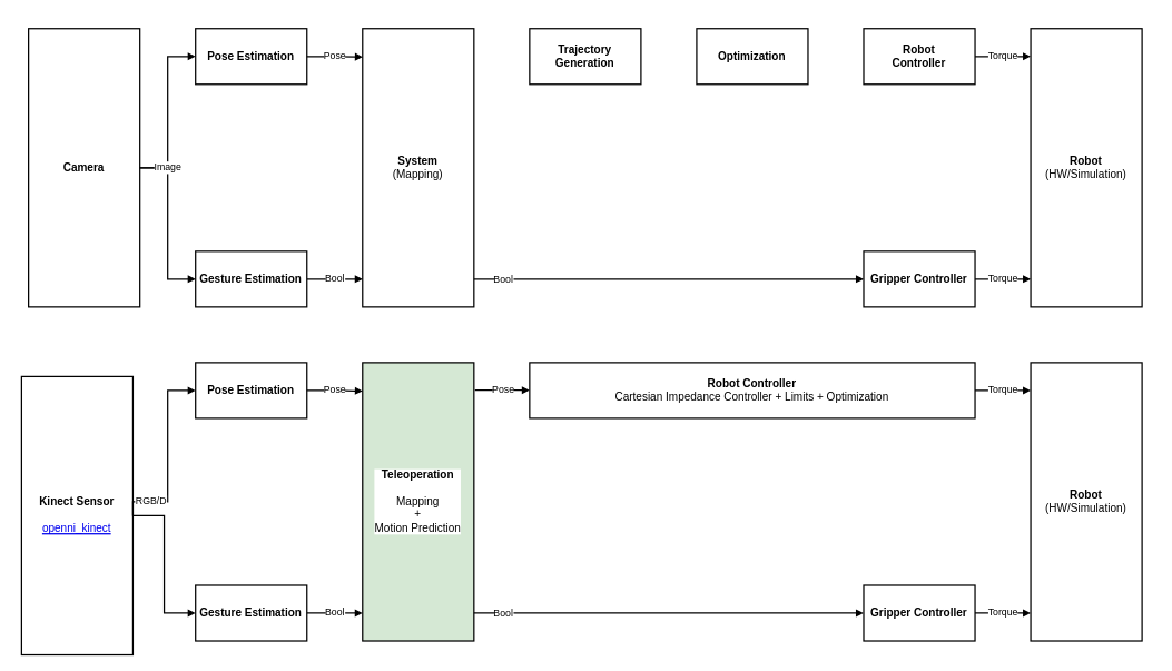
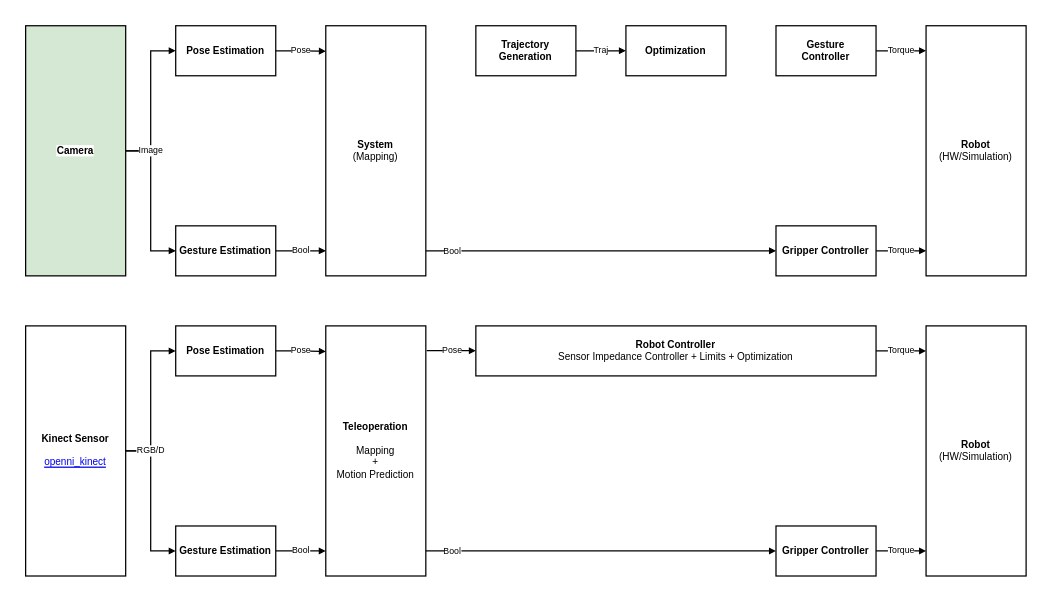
  <mxCell id="0" />
  <mxCell id="1" parent="0" />
- <mxCell id="2" value="Camera" style="rounded=0;whiteSpace=wrap;html=1;fontSize=8;labelBackgroundColor=default;endArrow=block;startArrow=none;startFill=0;endFill=1;endSize=3;fontStyle=1;strokeWidth=1;" parent="1" vertex="1"><mxGeometry x="20" y="20" width="80" height="200" as="geometry" /></mxCell>
+ <mxCell id="2" value="Camera" style="rounded=0;whiteSpace=wrap;html=1;fontSize=8;labelBackgroundColor=default;endArrow=block;startArrow=none;startFill=0;endFill=1;endSize=3;fontStyle=1;strokeWidth=1;fillColor=#d5e8d4;" parent="1" vertex="1"><mxGeometry x="20" y="20" width="80" height="200" as="geometry" /></mxCell>
  <mxCell id="3" value="Pose Estimation" style="rounded=0;whiteSpace=wrap;html=1;fontSize=8;labelBackgroundColor=default;endArrow=block;startArrow=none;startFill=0;endFill=1;endSize=3;fontStyle=1;strokeWidth=1;" parent="1" vertex="1"><mxGeometry x="140" y="20" width="80" height="40" as="geometry" /></mxCell>
  <mxCell id="4" value="System&lt;br style=&quot;font-size: 8px&quot;&gt;&lt;span style=&quot;font-weight: normal&quot;&gt;(Mapping)&lt;/span&gt;" style="rounded=0;whiteSpace=wrap;html=1;fontSize=8;labelBackgroundColor=default;endArrow=block;startArrow=none;startFill=0;endFill=1;endSize=3;fontStyle=1;strokeWidth=1;" parent="1" vertex="1"><mxGeometry x="260" y="20" width="80" height="200" as="geometry" /></mxCell>
  <mxCell id="5" value="Pose" style="edgeStyle=orthogonalEdgeStyle;rounded=0;orthogonalLoop=1;jettySize=auto;html=1;fontSize=7;startArrow=none;startFill=0;endArrow=block;endFill=1;strokeWidth=1;endSize=3;exitX=1;exitY=0.5;exitDx=0;exitDy=0;entryX=0.001;entryY=0.102;entryDx=0;entryDy=0;entryPerimeter=0;" parent="1" source="3" target="4" edge="1"><mxGeometry relative="1" as="geometry"><Array as="points" /></mxGeometry></mxCell>
  <mxCell id="6" value="Trajectory&lt;br style=&quot;font-size: 8px;&quot;&gt;Generation" style="rounded=0;whiteSpace=wrap;html=1;fontSize=8;labelBackgroundColor=default;endArrow=block;startArrow=none;startFill=0;endFill=1;endSize=3;fontStyle=1;strokeWidth=1;" parent="1" vertex="1"><mxGeometry x="380" y="20" width="80" height="40" as="geometry" /></mxCell>
  <mxCell id="7" value="Optimization" style="rounded=0;whiteSpace=wrap;html=1;fontSize=8;labelBackgroundColor=default;endArrow=block;startArrow=none;startFill=0;endFill=1;endSize=3;fontStyle=1;strokeWidth=1;" parent="1" vertex="1"><mxGeometry x="500" y="20" width="80" height="40" as="geometry" /></mxCell>
+ <mxCell id="8" value="Traj" style="edgeStyle=orthogonalEdgeStyle;rounded=0;orthogonalLoop=1;jettySize=auto;html=1;fontSize=7;startArrow=none;startFill=0;endArrow=block;endFill=1;endSize=3;strokeWidth=1;" parent="1" source="6" target="7" edge="1"><mxGeometry relative="1" as="geometry" /></mxCell>
  <mxCell id="9" value="Bool" style="edgeStyle=orthogonalEdgeStyle;rounded=0;orthogonalLoop=1;jettySize=auto;html=1;fontSize=7;startArrow=none;startFill=0;endArrow=block;endFill=1;entryX=0;entryY=0.9;entryDx=0;entryDy=0;entryPerimeter=0;endSize=3;strokeWidth=1;" parent="1" source="10" target="4" edge="1"><mxGeometry relative="1" as="geometry" /></mxCell>
  <mxCell id="10" value="Gesture Estimation" style="rounded=0;whiteSpace=wrap;html=1;fontSize=8;labelBackgroundColor=default;endArrow=block;startArrow=none;startFill=0;endFill=1;endSize=3;fontStyle=1;strokeWidth=1;" parent="1" vertex="1"><mxGeometry x="140" y="180" width="80" height="40" as="geometry" /></mxCell>
  <mxCell id="11" style="edgeStyle=orthogonalEdgeStyle;rounded=0;orthogonalLoop=1;jettySize=auto;html=1;entryX=0;entryY=0.5;entryDx=0;entryDy=0;fontSize=7;startArrow=none;startFill=0;endArrow=block;endFill=1;endSize=3;strokeWidth=1;" parent="1" source="2" target="10" edge="1"><mxGeometry relative="1" as="geometry" /></mxCell>
- <mxCell id="12" value="Robot&lt;br style=&quot;font-size: 8px;&quot;&gt;Controller" style="rounded=0;whiteSpace=wrap;html=1;fontSize=8;labelBackgroundColor=default;endArrow=block;startArrow=none;startFill=0;endFill=1;endSize=3;fontStyle=1;strokeWidth=1;" parent="1" vertex="1"><mxGeometry x="620" y="20" width="80" height="40" as="geometry" /></mxCell>
+ <mxCell id="12" value="Gesture&lt;br style=&quot;font-size: 8px;&quot;&gt;Controller" style="rounded=0;whiteSpace=wrap;html=1;fontSize=8;labelBackgroundColor=default;endArrow=block;startArrow=none;startFill=0;endFill=1;endSize=3;fontStyle=1;strokeWidth=1;" parent="1" vertex="1"><mxGeometry x="620" y="20" width="80" height="40" as="geometry" /></mxCell>
  <mxCell id="13" value="Gripper Controller" style="rounded=0;whiteSpace=wrap;html=1;fontSize=8;labelBackgroundColor=default;endArrow=block;startArrow=none;startFill=0;endFill=1;endSize=3;fontStyle=1;strokeWidth=1;" parent="1" vertex="1"><mxGeometry x="620" y="180" width="80" height="40" as="geometry" /></mxCell>
  <mxCell id="14" style="edgeStyle=orthogonalEdgeStyle;rounded=0;orthogonalLoop=1;jettySize=auto;html=1;entryX=0;entryY=0.5;entryDx=0;entryDy=0;fontSize=7;startArrow=none;startFill=0;endArrow=block;endFill=1;endSize=3;strokeWidth=1;spacing=2;" parent="1" source="4" target="13" edge="1"><mxGeometry relative="1" as="geometry"><Array as="points"><mxPoint x="370" y="200" /><mxPoint x="370" y="200" /></Array></mxGeometry></mxCell>
  <mxCell id="15" value="Bool&lt;br style=&quot;font-size: 7px;&quot;&gt;" style="edgeLabel;html=1;align=center;verticalAlign=middle;resizable=0;points=[];fontSize=7;" parent="14" vertex="1" connectable="0"><mxGeometry x="-0.063" y="1" relative="1" as="geometry"><mxPoint x="-111" y="1" as="offset" /></mxGeometry></mxCell>
  <mxCell id="16" value="Robot&lt;br&gt;&lt;span style=&quot;font-weight: normal&quot;&gt;(HW/Simulation)&lt;/span&gt;" style="rounded=0;whiteSpace=wrap;html=1;fontSize=8;labelBackgroundColor=default;endArrow=block;startArrow=none;startFill=0;endFill=1;endSize=3;fontStyle=1;strokeWidth=1;" parent="1" vertex="1"><mxGeometry x="740" y="20" width="80" height="200" as="geometry" /></mxCell>
  <mxCell id="17" value="Torque" style="edgeStyle=orthogonalEdgeStyle;rounded=0;orthogonalLoop=1;jettySize=auto;html=1;fontSize=7;endArrow=block;startArrow=none;startFill=0;endFill=1;endSize=3;entryX=0;entryY=0.1;entryDx=0;entryDy=0;entryPerimeter=0;strokeWidth=1;" parent="1" source="12" target="16" edge="1"><mxGeometry relative="1" as="geometry"><mxPoint x="730" y="40" as="targetPoint" /></mxGeometry></mxCell>
  <mxCell id="18" value="Torque" style="edgeStyle=orthogonalEdgeStyle;rounded=0;orthogonalLoop=1;jettySize=auto;html=1;fontSize=7;endArrow=block;startArrow=none;startFill=0;endFill=1;endSize=3;strokeWidth=1;" parent="1" source="13" target="16" edge="1"><mxGeometry relative="1" as="geometry"><Array as="points"><mxPoint x="730" y="200" /><mxPoint x="730" y="200" /></Array></mxGeometry></mxCell>
  <mxCell id="19" value="Image" style="edgeStyle=orthogonalEdgeStyle;rounded=0;orthogonalLoop=1;jettySize=auto;html=1;fontSize=7;exitX=1;exitY=0.5;exitDx=0;exitDy=0;endArrow=block;startArrow=none;startFill=0;endFill=1;endSize=3;strokeWidth=1;" parent="1" source="2" edge="1"><mxGeometry x="-0.666" relative="1" as="geometry"><mxPoint x="140" y="40" as="targetPoint" /><Array as="points"><mxPoint x="120" y="120" /><mxPoint x="120" y="40" /></Array><mxPoint as="offset" /></mxGeometry></mxCell>
- <mxCell id="20" value="Kinect Sensor&lt;br&gt;&lt;br&gt;&lt;a class=&quot;backlink&quot; href=&quot;https://wiki.ros.org/action/fullsearch/openni_kinect?action=fullsearch&amp;amp;context=180&amp;amp;value=linkto%3A%22openni_kinect%22&quot; title=&quot;Click to do a full-text search for this title&quot; style=&quot;font-weight: normal&quot;&gt;openni_kinect&lt;/a&gt;" style="rounded=0;whiteSpace=wrap;html=1;fontSize=8;labelBackgroundColor=default;endArrow=block;startArrow=none;startFill=0;endFill=1;endSize=3;fontStyle=1;strokeWidth=1;" vertex="1" parent="1"><mxGeometry x="15" y="270" width="80" height="200" as="geometry" /></mxCell>
+ <mxCell id="20" value="Kinect Sensor&lt;br&gt;&lt;br&gt;&lt;a class=&quot;backlink&quot; href=&quot;https://wiki.ros.org/action/fullsearch/openni_kinect?action=fullsearch&amp;amp;context=180&amp;amp;value=linkto%3A%22openni_kinect%22&quot; title=&quot;Click to do a full-text search for this title&quot; style=&quot;font-weight: normal&quot;&gt;openni_kinect&lt;/a&gt;" style="rounded=0;whiteSpace=wrap;html=1;fontSize=8;labelBackgroundColor=default;endArrow=block;startArrow=none;startFill=0;endFill=1;endSize=3;fontStyle=1;strokeWidth=1;" vertex="1" parent="1"><mxGeometry x="20" y="260" width="80" height="200" as="geometry" /></mxCell>
  <mxCell id="21" value="Pose Estimation" style="rounded=0;whiteSpace=wrap;html=1;fontSize=8;labelBackgroundColor=default;endArrow=block;startArrow=none;startFill=0;endFill=1;endSize=3;fontStyle=1;strokeWidth=1;" vertex="1" parent="1"><mxGeometry x="140" y="260" width="80" height="40" as="geometry" /></mxCell>
- <mxCell id="22" value="Teleoperation&lt;br&gt;&lt;br style=&quot;font-size: 8px&quot;&gt;&lt;span style=&quot;font-weight: normal&quot;&gt;Mapping&lt;br&gt;+&lt;br&gt;Motion Prediction&lt;/span&gt;" style="rounded=0;whiteSpace=wrap;html=1;fontSize=8;labelBackgroundColor=default;endArrow=block;startArrow=none;startFill=0;endFill=1;endSize=3;fontStyle=1;strokeWidth=1;fillColor=#d5e8d4;" vertex="1" parent="1"><mxGeometry x="260" y="260" width="80" height="200" as="geometry" /></mxCell>
+ <mxCell id="22" value="Teleoperation&lt;br&gt;&lt;br style=&quot;font-size: 8px&quot;&gt;&lt;span style=&quot;font-weight: normal&quot;&gt;Mapping&lt;br&gt;+&lt;br&gt;Motion Prediction&lt;/span&gt;" style="rounded=0;whiteSpace=wrap;html=1;fontSize=8;labelBackgroundColor=default;endArrow=block;startArrow=none;startFill=0;endFill=1;endSize=3;fontStyle=1;strokeWidth=1;" vertex="1" parent="1"><mxGeometry x="260" y="260" width="80" height="200" as="geometry" /></mxCell>
  <mxCell id="23" value="Pose" style="edgeStyle=orthogonalEdgeStyle;rounded=0;orthogonalLoop=1;jettySize=auto;html=1;fontSize=7;startArrow=none;startFill=0;endArrow=block;endFill=1;strokeWidth=1;endSize=3;exitX=1;exitY=0.5;exitDx=0;exitDy=0;entryX=0.001;entryY=0.102;entryDx=0;entryDy=0;entryPerimeter=0;" edge="1" source="21" target="22" parent="1"><mxGeometry relative="1" as="geometry"><Array as="points" /></mxGeometry></mxCell>
  <mxCell id="24" value="Pose" style="edgeStyle=orthogonalEdgeStyle;rounded=0;orthogonalLoop=1;jettySize=auto;html=1;fontSize=7;endArrow=block;startArrow=none;startFill=0;endFill=1;endSize=3;entryX=0;entryY=0.5;entryDx=0;entryDy=0;exitX=1.009;exitY=0.099;exitDx=0;exitDy=0;exitPerimeter=0;spacing=2;strokeWidth=1;" edge="1" source="22" parent="1"><mxGeometry relative="1" as="geometry"><mxPoint x="260" y="280" as="sourcePoint" /><Array as="points" /><mxPoint x="380" y="280" as="targetPoint" /></mxGeometry></mxCell>
  <mxCell id="25" value="Traj" style="edgeStyle=orthogonalEdgeStyle;rounded=0;orthogonalLoop=1;jettySize=auto;html=1;fontSize=7;startArrow=none;startFill=0;endArrow=block;endFill=1;endSize=3;strokeWidth=1;" edge="1" parent="1"><mxGeometry relative="1" as="geometry"><mxPoint x="460" y="280" as="sourcePoint" /></mxGeometry></mxCell>
  <mxCell id="26" value="Bool" style="edgeStyle=orthogonalEdgeStyle;rounded=0;orthogonalLoop=1;jettySize=auto;html=1;fontSize=7;startArrow=none;startFill=0;endArrow=block;endFill=1;entryX=0;entryY=0.9;entryDx=0;entryDy=0;entryPerimeter=0;endSize=3;strokeWidth=1;" edge="1" source="27" target="22" parent="1"><mxGeometry relative="1" as="geometry" /></mxCell>
  <mxCell id="27" value="Gesture Estimation" style="rounded=0;whiteSpace=wrap;html=1;fontSize=8;labelBackgroundColor=default;endArrow=block;startArrow=none;startFill=0;endFill=1;endSize=3;fontStyle=1;strokeWidth=1;" vertex="1" parent="1"><mxGeometry x="140" y="420" width="80" height="40" as="geometry" /></mxCell>
  <mxCell id="28" style="edgeStyle=orthogonalEdgeStyle;rounded=0;orthogonalLoop=1;jettySize=auto;html=1;entryX=0;entryY=0.5;entryDx=0;entryDy=0;fontSize=7;startArrow=none;startFill=0;endArrow=block;endFill=1;endSize=3;strokeWidth=1;" edge="1" source="20" target="27" parent="1"><mxGeometry relative="1" as="geometry" /></mxCell>
- <mxCell id="29" value="Robot Controller&lt;br&gt;&lt;span style=&quot;font-weight: normal&quot;&gt;Cartesian Impedance Controller + Limits + Optimization&lt;/span&gt;" style="rounded=0;whiteSpace=wrap;html=1;fontSize=8;labelBackgroundColor=default;endArrow=block;startArrow=none;startFill=0;endFill=1;endSize=3;fontStyle=1;strokeWidth=1;" vertex="1" parent="1"><mxGeometry x="380" y="260" width="320" height="40" as="geometry" /></mxCell>
+ <mxCell id="29" value="Robot Controller&lt;br&gt;&lt;span style=&quot;font-weight: normal&quot;&gt;Sensor Impedance Controller + Limits + Optimization&lt;/span&gt;" style="rounded=0;whiteSpace=wrap;html=1;fontSize=8;labelBackgroundColor=default;endArrow=block;startArrow=none;startFill=0;endFill=1;endSize=3;fontStyle=1;strokeWidth=1;" vertex="1" parent="1"><mxGeometry x="380" y="260" width="320" height="40" as="geometry" /></mxCell>
  <mxCell id="30" value="Gripper Controller" style="rounded=0;whiteSpace=wrap;html=1;fontSize=8;labelBackgroundColor=default;endArrow=block;startArrow=none;startFill=0;endFill=1;endSize=3;fontStyle=1;strokeWidth=1;" vertex="1" parent="1"><mxGeometry x="620" y="420" width="80" height="40" as="geometry" /></mxCell>
  <mxCell id="31" style="edgeStyle=orthogonalEdgeStyle;rounded=0;orthogonalLoop=1;jettySize=auto;html=1;entryX=0;entryY=0.5;entryDx=0;entryDy=0;fontSize=7;startArrow=none;startFill=0;endArrow=block;endFill=1;endSize=3;strokeWidth=1;spacing=2;" edge="1" source="22" target="30" parent="1"><mxGeometry relative="1" as="geometry"><Array as="points"><mxPoint x="370" y="440" /><mxPoint x="370" y="440" /></Array></mxGeometry></mxCell>
  <mxCell id="32" value="Bool&lt;br style=&quot;font-size: 7px;&quot;&gt;" style="edgeLabel;html=1;align=center;verticalAlign=middle;resizable=0;points=[];fontSize=7;" vertex="1" connectable="0" parent="31"><mxGeometry x="-0.063" y="1" relative="1" as="geometry"><mxPoint x="-111" y="1" as="offset" /></mxGeometry></mxCell>
  <mxCell id="33" value="Robot&lt;br&gt;&lt;span style=&quot;font-weight: normal&quot;&gt;(HW/Simulation)&lt;/span&gt;" style="rounded=0;whiteSpace=wrap;html=1;fontSize=8;labelBackgroundColor=default;endArrow=block;startArrow=none;startFill=0;endFill=1;endSize=3;fontStyle=1;strokeWidth=1;" vertex="1" parent="1"><mxGeometry x="740" y="260" width="80" height="200" as="geometry" /></mxCell>
  <mxCell id="34" value="Torque" style="edgeStyle=orthogonalEdgeStyle;rounded=0;orthogonalLoop=1;jettySize=auto;html=1;fontSize=7;endArrow=block;startArrow=none;startFill=0;endFill=1;endSize=3;entryX=0;entryY=0.1;entryDx=0;entryDy=0;entryPerimeter=0;strokeWidth=1;" edge="1" source="29" target="33" parent="1"><mxGeometry relative="1" as="geometry"><mxPoint x="730" y="280" as="targetPoint" /></mxGeometry></mxCell>
  <mxCell id="35" value="Torque" style="edgeStyle=orthogonalEdgeStyle;rounded=0;orthogonalLoop=1;jettySize=auto;html=1;fontSize=7;endArrow=block;startArrow=none;startFill=0;endFill=1;endSize=3;strokeWidth=1;" edge="1" source="30" target="33" parent="1"><mxGeometry relative="1" as="geometry"><Array as="points"><mxPoint x="730" y="440" /><mxPoint x="730" y="440" /></Array></mxGeometry></mxCell>
  <mxCell id="36" value="RGB/D" style="edgeStyle=orthogonalEdgeStyle;rounded=0;orthogonalLoop=1;jettySize=auto;html=1;fontSize=7;exitX=1;exitY=0.5;exitDx=0;exitDy=0;endArrow=block;startArrow=none;startFill=0;endFill=1;endSize=3;strokeWidth=1;" edge="1" source="20" parent="1"><mxGeometry x="-0.666" relative="1" as="geometry"><mxPoint x="140" y="280" as="targetPoint" /><Array as="points"><mxPoint x="120" y="360" /><mxPoint x="120" y="280" /></Array><mxPoint as="offset" /></mxGeometry></mxCell>
